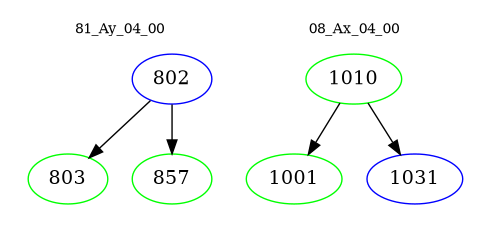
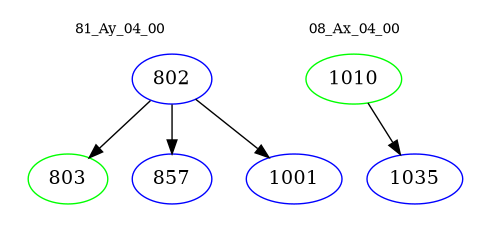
  digraph {
    node [color=blue]
    edge [color=black]
    n1 [label=802]
    n2 [color=green label=803]
-   n3 [color=green label=857]
+   n3 [label=857]
    n4 [color=green label=1010]
-   n5 [color=green label=1001]
-   n6 [label=1031]
+   n5 [label=1001]
+   n6 [label=1035]
    subgraph cluster_1 {
      color=white
      fontsize=10
      label="81_Ay_04_00"
      n1
      n2
      n3
    }
    subgraph cluster_2 {
      color=white
      fontsize=10
      label="08_Ax_04_00"
      n4
      n5
      n6
    }
    n1 -> n2
    n1 -> n3
-   n4 -> n5
+   n1 -> n5
    n4 -> n6
  }
